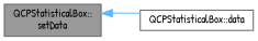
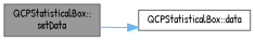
  digraph {
    rankdir=LR
    fontname="Patrick Hand"
    node [fontname="Patrick Hand" fontsize=10 shape=box style=filled]
    n1 [color=gray40 fillcolor=grey60 fontcolor=black height=0.2 label="QCPStatisticalBox::\lsetData" width=0.4]
    n2 [color=grey40 fillcolor=white height=0.2 label="QCPStatisticalBox::data" width=0.4]
-   n2 -> n1 [color=steelblue1 fontname="Patrick Hand" fontsize=10 labelfontname=Helvetica labelfontsize=10 style=solid]
+   n1 -> n2 [color=steelblue1 fontname="Patrick Hand" fontsize=10 labelfontname=Helvetica labelfontsize=10 style=solid]
  }
